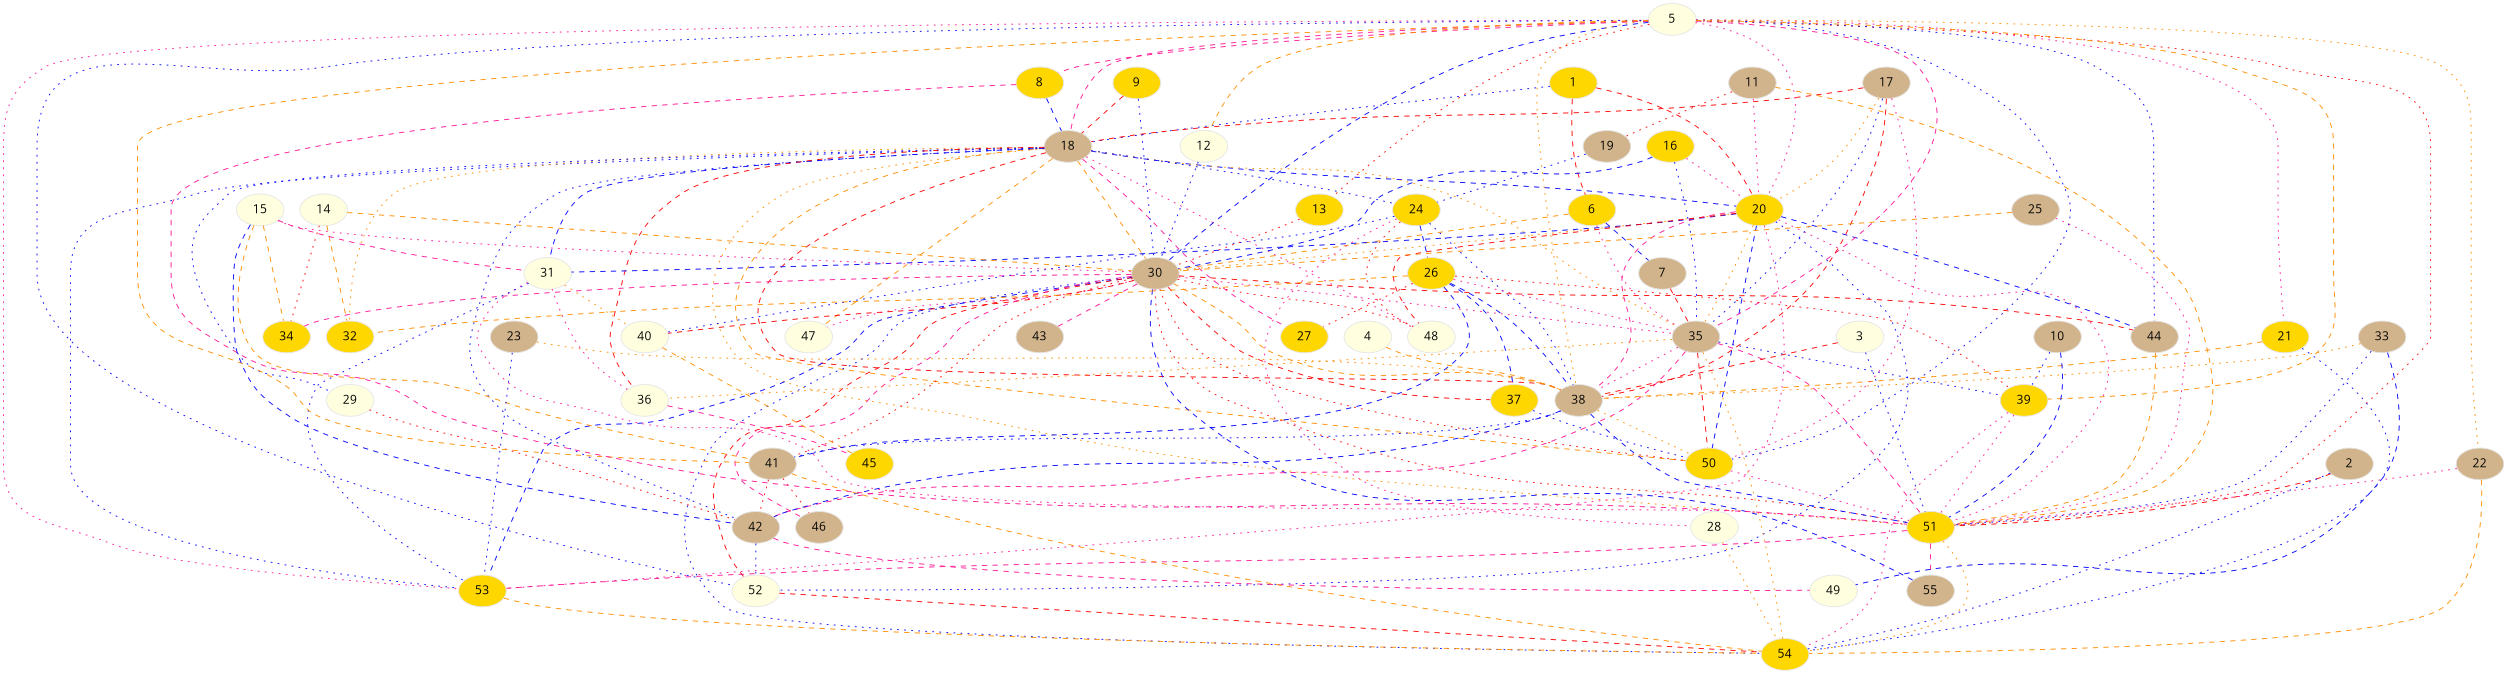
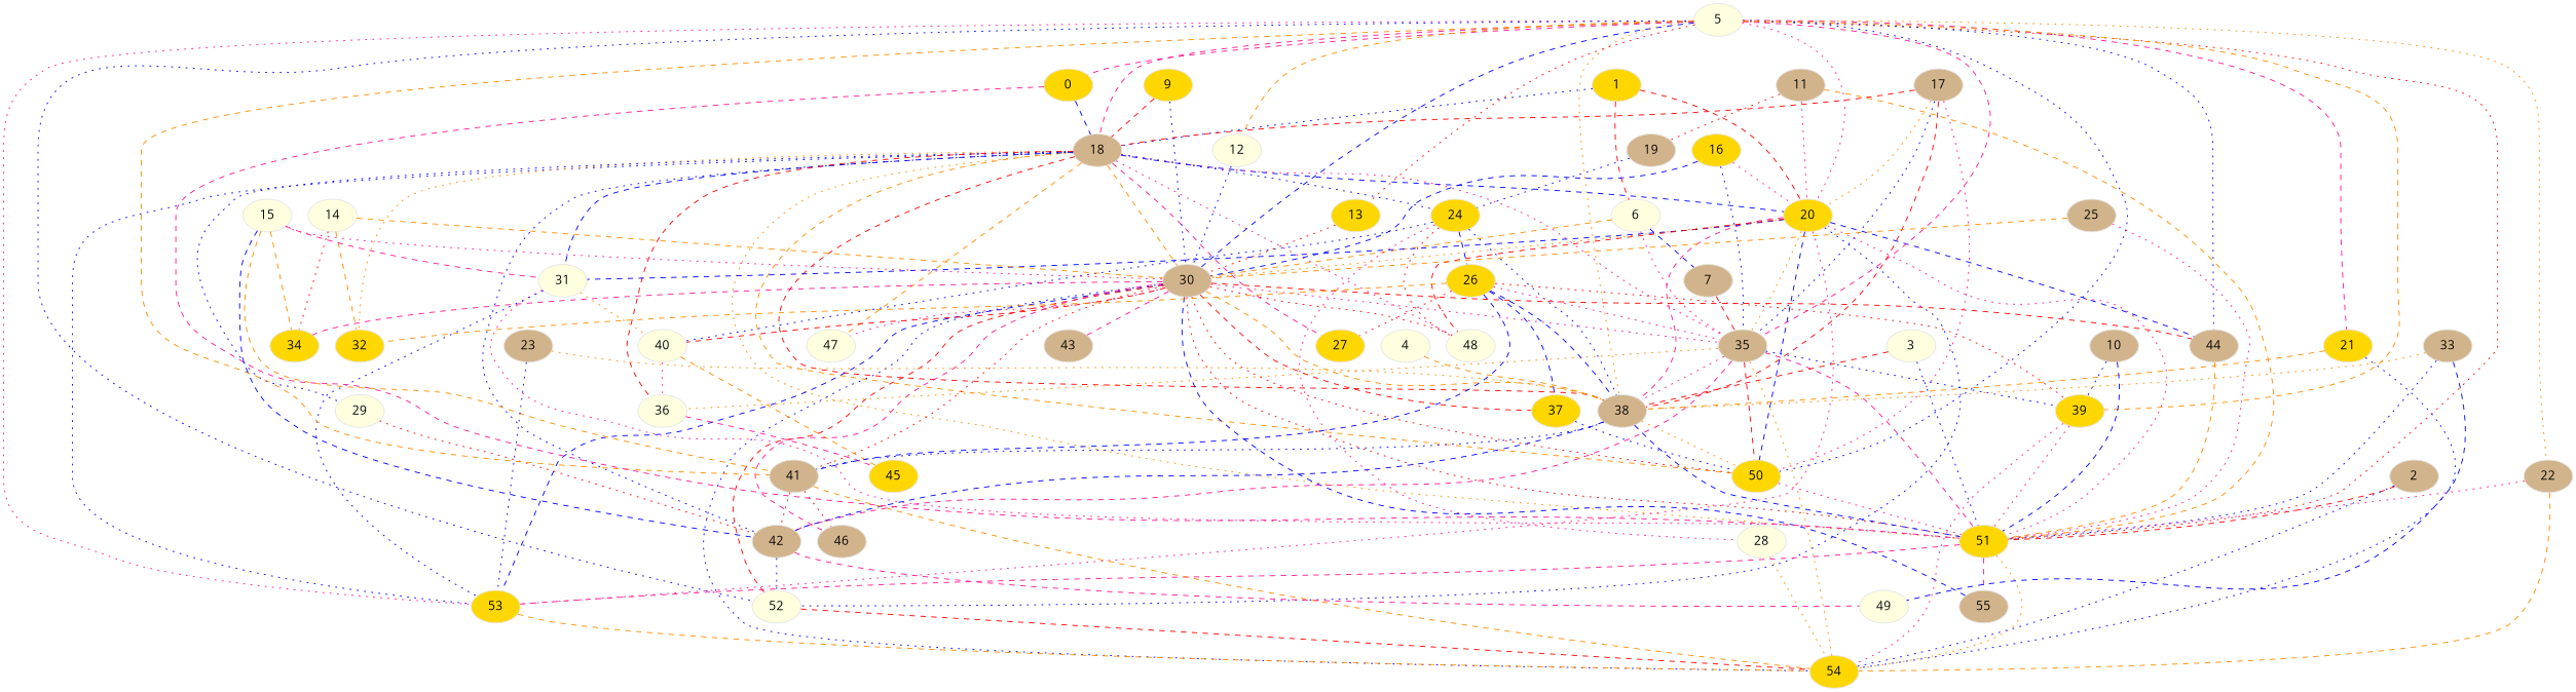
  graph {
    fontname="Open Sans"
    node [color=gray90 fillcolor=tan fontname="Open Sans" style=filled]
    edge [color=blue fontname="Open Sans" style=dotted weight=1.0]
    1 [fillcolor=gold]
-   6 [fillcolor=gold]
+   6 [fillcolor=lightyellow]
    18
    20 [fillcolor=gold]
    30
    35
    7
    51 [fillcolor=gold]
    38
    50 [fillcolor=gold]
    53 [fillcolor=gold]
    32 [fillcolor=gold]
    42
    31 [fillcolor=lightyellow]
    24 [fillcolor=gold]
    27 [fillcolor=gold]
    29 [fillcolor=lightyellow]
    36 [fillcolor=lightyellow]
    47 [fillcolor=lightyellow]
    48 [fillcolor=lightyellow]
    44
    52 [fillcolor=lightyellow]
    2
    54 [fillcolor=gold]
    55
    3 [fillcolor=lightyellow]
    41
    4 [fillcolor=lightyellow]
    5 [fillcolor=lightyellow]
-   8 [fillcolor=gold]
+   8 [fillcolor=gold label=0]
    12 [fillcolor=lightyellow]
    13 [fillcolor=gold]
    21 [fillcolor=gold]
    22
    39 [fillcolor=gold]
    34 [fillcolor=gold]
    40 [fillcolor=lightyellow]
    37 [fillcolor=gold]
    43
    46
    9 [fillcolor=gold]
    10
    11
    19
    14 [fillcolor=lightyellow]
    49 [fillcolor=lightyellow]
    15 [fillcolor=lightyellow]
    16 [fillcolor=gold]
    17
    26 [fillcolor=gold]
    28 [fillcolor=lightyellow]
    45 [fillcolor=gold]
    23
    25
    33
    1 -- 6 [color=red style=dashed]
    1 -- 18
    1 -- 20 [color=red style=dashed]
    6 -- 30 [color=darkorange style=dashed]
    6 -- 35 [color=deeppink]
    6 -- 7 [style=dashed]
    18 -- 20 [style=dashed]
    18 -- 30 [color=darkorange style=dashed weight=2.0]
-   18 -- 35 [color=darkorange weight=2.0]
+   18 -- 35 [color=deeppink weight=2.0]
    18 -- 51 [color=darkorange weight=2.0]
    18 -- 38 [color=red style=dashed]
    18 -- 50 [color=darkorange style=dashed]
    18 -- 53
    18 -- 32 [color=darkorange]
    18 -- 42
    18 -- 31 [style=dashed]
    18 -- 24
    18 -- 27 [color=deeppink style=dashed]
    18 -- 29
    18 -- 36 [color=red style=dashed]
    18 -- 47 [color=darkorange style=dashed]
    18 -- 48 [color=deeppink]
    20 -- 30 [color=darkorange weight=2.0]
    20 -- 35 [color=darkorange]
    20 -- 51 [color=deeppink weight=2.0]
    20 -- 38 [color=deeppink style=dashed]
    20 -- 50 [style=dashed]
    20 -- 53 [color=deeppink]
    20 -- 31 [style=dashed]
    20 -- 48 [color=red style=dashed]
    20 -- 44 [style=dashed]
    20 -- 52
    30 -- 35 [color=deeppink weight=2.0]
    30 -- 51 [color=red weight=4.0]
    30 -- 38 [color=darkorange style=dashed weight=2.0]
    30 -- 50 [color=red weight=2.0]
    30 -- 53 [style=dashed]
    30 -- 47 [color=deeppink]
    30 -- 48 [color=red]
    30 -- 44 [color=red style=dashed]
    30 -- 52 [color=red style=dashed]
    30 -- 54
    30 -- 55 [style=dashed]
    30 -- 41 [color=red]
    30 -- 34 [color=deeppink style=dashed]
    30 -- 40 [color=red style=dashed]
    30 -- 37 [color=red style=dashed]
    30 -- 43 [color=deeppink style=dashed]
    30 -- 46 [color=deeppink style=dashed]
    35 -- 51 [color=deeppink style=dashed weight=2.0]
    35 -- 38 [color=deeppink]
    35 -- 50 [color=red style=dashed weight=2.0]
    35 -- 42 [color=deeppink style=dashed weight=2.0]
    35 -- 36 [color=darkorange]
    35 -- 54 [color=darkorange]
    35 -- 39
    7 -- 35 [color=red style=dashed]
    51 -- 53 [color=deeppink style=dashed]
    51 -- 54 [color=darkorange]
    51 -- 55 [color=deeppink style=dashed]
    38 -- 51 [style=dashed weight=2.0]
    38 -- 50 [color=darkorange]
    38 -- 42 [style=dashed]
    38 -- 41 [weight=2.0]
    50 -- 51 [color=deeppink weight=3.0]
    53 -- 54 [color=darkorange style=dashed]
    42 -- 52
    42 -- 49 [color=deeppink style=dashed]
    31 -- 51 [color=deeppink weight=2.0]
    31 -- 53
-   31 -- 36 [color=deeppink weight=2.0]
+   40 -- 36 [color=deeppink weight=2.0]
    31 -- 40 [color=darkorange]
    24 -- 38
    24 -- 48 [color=red]
    24 -- 40
    24 -- 26 [style=dashed]
    24 -- 28 [color=deeppink]
    29 -- 42 [color=red]
    36 -- 45 [color=deeppink style=dashed]
    44 -- 51 [color=darkorange style=dashed]
    52 -- 54 [color=red style=dashed]
    2 -- 51 [color=red style=dashed]
    2 -- 54
    3 -- 51
    3 -- 38 [color=red style=dashed]
    41 -- 42 [color=red]
    41 -- 54 [color=darkorange style=dashed]
    41 -- 46 [color=red]
    4 -- 38 [color=darkorange style=dashed]
    5 -- 18 [color=deeppink style=dashed]
    5 -- 20 [color=deeppink weight=2.0]
    5 -- 30 [style=dashed weight=3.0]
    5 -- 35 [color=deeppink style=dashed weight=2.0]
    5 -- 51 [color=red weight=2.0]
    5 -- 38 [color=darkorange]
    5 -- 50
    5 -- 53 [color=deeppink]
    5 -- 44
    5 -- 52
    5 -- 41 [color=darkorange style=dashed]
    5 -- 8 [color=deeppink style=dashed]
    5 -- 12 [color=darkorange style=dashed]
    5 -- 13 [color=red]
-   5 -- 21 [color=deeppink]
+   5 -- 21 [color=deeppink style=dashed]
    5 -- 22 [color=darkorange]
    5 -- 39 [color=darkorange style=dashed]
    8 -- 18 [style=dashed]
    8 -- 51 [color=deeppink style=dashed]
    12 -- 30
    13 -- 30 [color=red weight=2.0]
    21 -- 38 [color=darkorange style=dashed]
    21 -- 54
    22 -- 51 [color=deeppink]
    22 -- 54 [color=darkorange style=dashed]
    39 -- 51 [color=deeppink]
    39 -- 54 [color=deeppink]
    40 -- 45 [color=darkorange style=dashed]
    37 -- 50 [weight=2.0]
    9 -- 18 [color=red style=dashed]
    9 -- 30
    10 -- 51 [style=dashed]
    10 -- 39
    11 -- 20 [color=deeppink]
    11 -- 51 [color=darkorange style=dashed]
    11 -- 19 [color=red]
    19 -- 24
    14 -- 30 [color=darkorange style=dashed]
    14 -- 32 [color=darkorange style=dashed]
    14 -- 34 [color=red]
    15 -- 30 [color=deeppink]
    15 -- 42 [style=dashed]
    15 -- 31 [color=deeppink style=dashed]
    15 -- 41 [color=darkorange style=dashed]
    15 -- 34 [color=darkorange style=dashed]
    16 -- 20 [color=deeppink]
    16 -- 30 [style=dashed]
    16 -- 35
    17 -- 18 [color=red style=dashed]
    17 -- 20 [color=darkorange]
    17 -- 35
    17 -- 38 [color=red style=dashed]
    17 -- 50 [color=deeppink]
    26 -- 35 [color=deeppink]
    26 -- 38 [style=dashed]
    26 -- 32 [color=darkorange style=dashed]
    26 -- 27 [color=red]
    26 -- 41 [style=dashed]
    26 -- 39 [color=red]
    26 -- 37 [style=dashed]
    28 -- 54 [color=darkorange]
    23 -- 38 [color=darkorange]
    23 -- 53
    25 -- 30 [color=darkorange style=dashed]
    25 -- 51 [color=deeppink]
    33 -- 51
    33 -- 38 [color=darkorange]
    33 -- 49 [style=dashed]
  }
